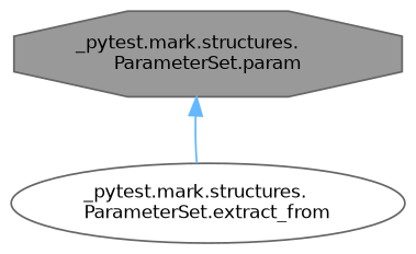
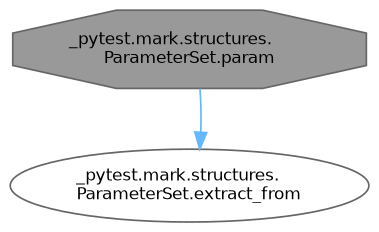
  digraph {
    rankdir=TB
    node [fontname=Helvetica fontsize=10 style=filled]
    n1 [color=gray40 fillcolor=grey60 fontcolor=black height=0.2 label="_pytest.mark.structures.\lParameterSet.param" shape=octagon width=0.4]
    n2 [color=grey40 fillcolor=white height=0.2 label="_pytest.mark.structures.\lParameterSet.extract_from" shape=ellipse width=0.4]
-   n1 -> n2 [color=steelblue1 dir=back fontname=Helvetica fontsize=10 labelfontname=Helvetica labelfontsize=10 style=solid]
+   n2 -> n1 [color=steelblue1 dir=back fontname=Helvetica fontsize=10 labelfontname=Helvetica labelfontsize=10 style=solid]
  }
